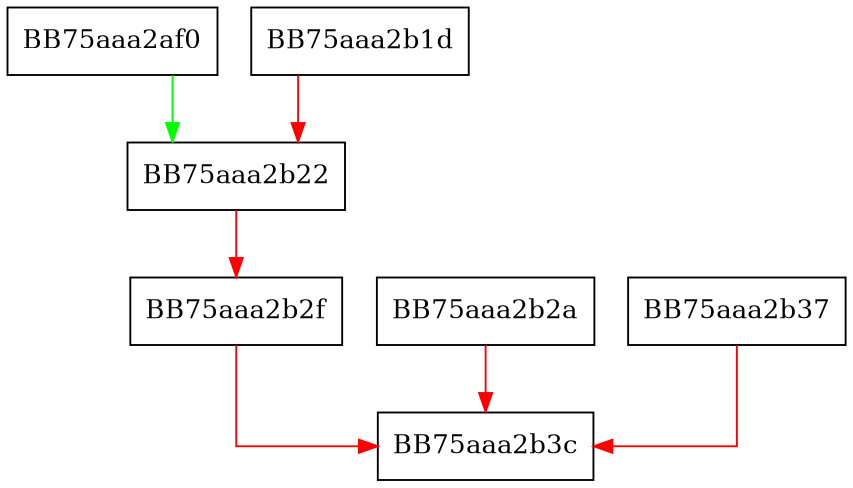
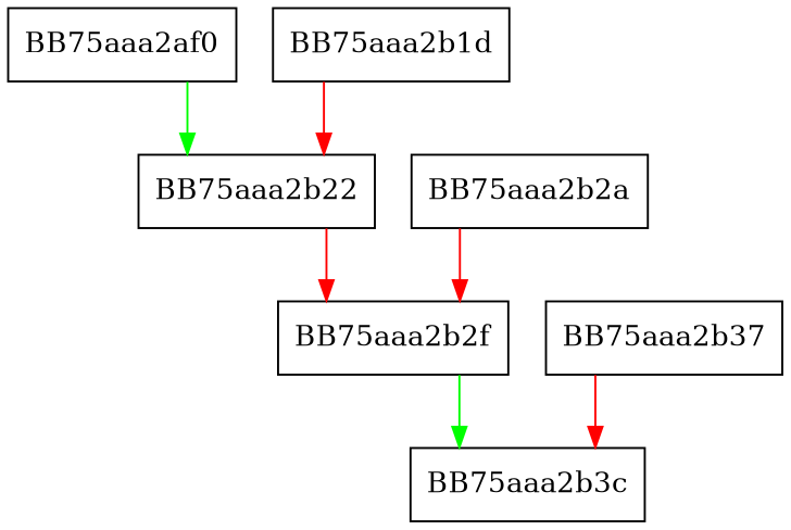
  digraph {
    splines=ortho
    node [shape=box]
    edge [color=red]
    BB75aaa2af0
    BB75aaa2b22
    BB75aaa2b2f
    BB75aaa2b1d
    BB75aaa2b3c
    BB75aaa2b2a
    BB75aaa2b37
    BB75aaa2af0 -> BB75aaa2b22 [color=green]
    BB75aaa2b22 -> BB75aaa2b2f
-   BB75aaa2b2f -> BB75aaa2b3c
+   BB75aaa2b2f -> BB75aaa2b3c [color=green]
    BB75aaa2b1d -> BB75aaa2b22
-   BB75aaa2b2a -> BB75aaa2b3c
+   BB75aaa2b2a -> BB75aaa2b2f
    BB75aaa2b37 -> BB75aaa2b3c
  }
